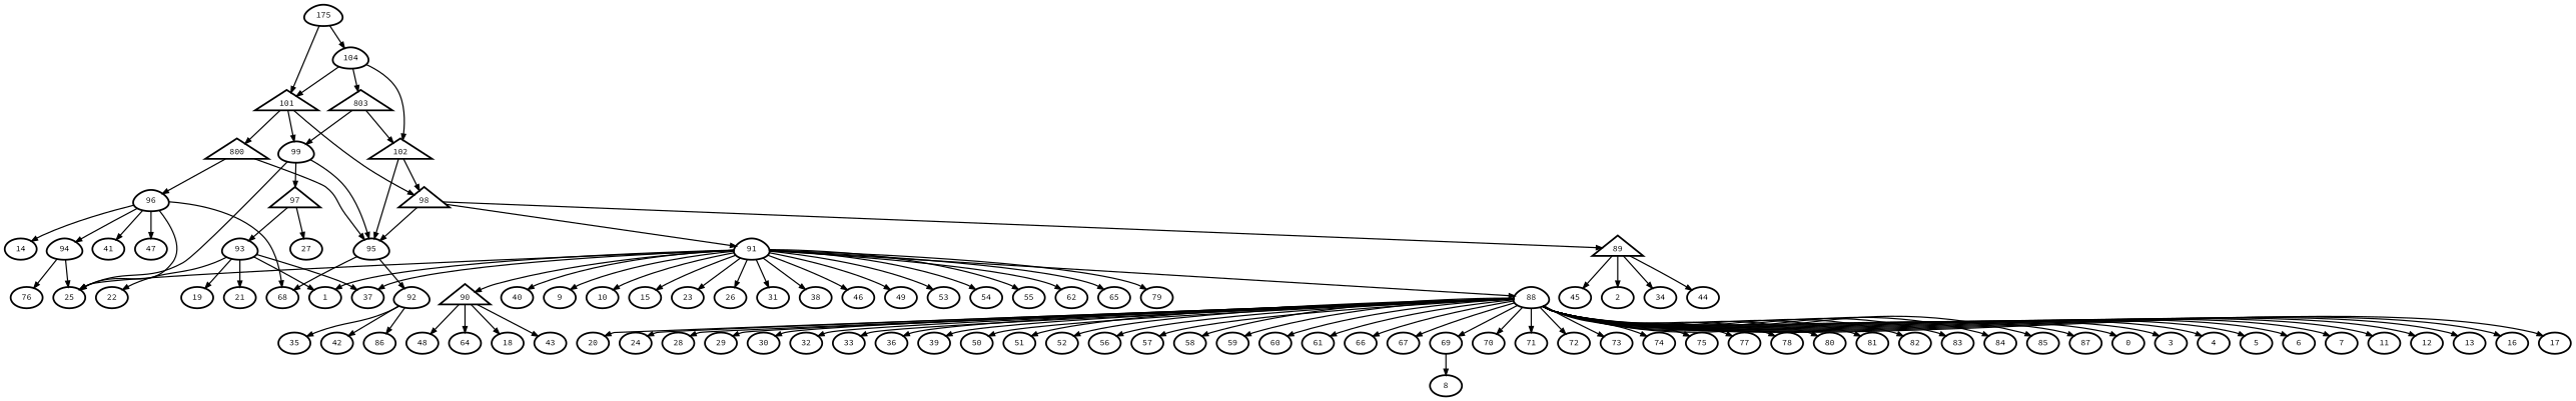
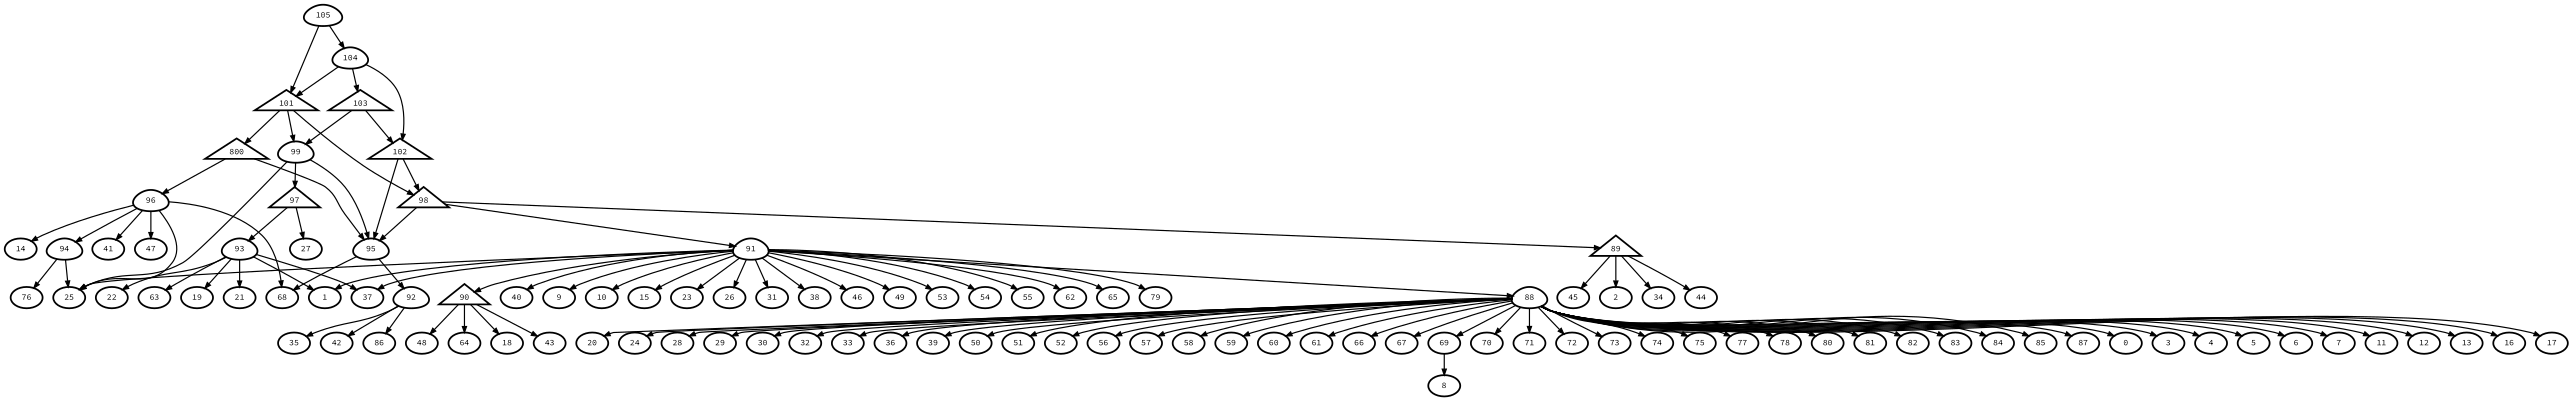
  digraph {
    fontname="Source Code Pro"
    node [fontname="Source Code Pro" penwidth=3]
    edge [fontname="Source Code Pro" penwidth=2]
    n1 [label=0]
    n2 [label=1]
    n3 [label=2]
    n4 [label=3]
    n5 [label=4]
    n6 [label=5]
    n7 [label=6]
    n8 [label=7]
    n9 [label=8]
    n10 [label=9]
    n11 [label=10]
    n12 [label=11]
    n13 [label=12]
    n14 [label=13]
    n15 [label=14]
    n16 [label=15]
    n17 [label=16]
    n18 [label=17]
    n19 [label=18]
    n20 [label=19]
    n21 [label=20]
    n22 [label=21]
    n23 [label=22]
    n24 [label=23]
    n25 [label=24]
    n26 [label=25]
    n27 [label=26]
    n28 [label=27]
    n29 [label=28]
    n30 [label=29]
    n31 [label=30]
    n32 [label=31]
    n33 [label=32]
    n34 [label=33]
    n35 [label=34]
    n36 [label=35]
    n37 [label=36]
    n38 [label=37]
    n39 [label=38]
    n40 [label=39]
    n41 [label=40]
    n42 [label=41]
    n43 [label=42]
    n44 [label=43]
    n45 [label=44]
    n46 [label=45]
    n47 [label=46]
    n48 [label=47]
    n49 [label=48]
    n50 [label=49]
    n51 [label=50]
    n52 [label=51]
    n53 [label=52]
    n54 [label=53]
    n55 [label=54]
    n56 [label=55]
    n57 [label=56]
    n58 [label=57]
    n59 [label=58]
    n60 [label=59]
    n61 [label=60]
    n62 [label=61]
    n63 [label=62]
+   n64 [label=63]
    n65 [label=64]
    n66 [label=65]
    n67 [label=66]
    n68 [label=67]
    n69 [label=68]
    n70 [label=69]
    n71 [label=70]
    n72 [label=71]
    n73 [label=72]
    n74 [label=73]
    n75 [label=74]
    n76 [label=75]
    n77 [label=76]
    n78 [label=77]
    n79 [label=78]
    n80 [label=79]
    n81 [label=80]
    n82 [label=81]
    n83 [label=82]
    n84 [label=83]
    n85 [label=84]
    n86 [label=85]
    n87 [label=86]
    n88 [label=87]
    n89 [label=88 shape=egg]
    n90 [label=91 shape=egg]
    n91 [label=90 shape=triangle]
    n92 [label=92 shape=egg]
    n93 [label=93 shape=egg]
    n94 [label=94 shape=egg]
    n95 [label=95 shape=egg]
    n96 [label=96 shape=egg]
    n97 [label=99 shape=egg]
    n98 [label=97 shape=triangle]
    n99 [label=104 shape=egg]
    n100 [label=101 shape=triangle]
    n101 [label=102 shape=triangle]
-   n102 [label=803 shape=triangle]
+   n102 [label=103 shape=triangle]
    n103 [label=98 shape=triangle]
    n104 [label=800 shape=triangle]
    n105 [label=89 shape=triangle]
-   n106 [label=175 shape=egg]
+   n106 [label=105 shape=egg]
    n70 -> n9
    n89 -> n1
    n89 -> n4
    n89 -> n5
    n89 -> n6
    n89 -> n7
    n89 -> n8
    n89 -> n12
    n89 -> n13
    n89 -> n14
    n89 -> n17
    n89 -> n18
    n89 -> n21
    n89 -> n25
    n89 -> n29
    n89 -> n30
    n89 -> n31
    n89 -> n33
    n89 -> n34
    n89 -> n37
    n89 -> n40
    n89 -> n51
    n89 -> n52
    n89 -> n53
    n89 -> n57
    n89 -> n58
    n89 -> n59
    n89 -> n60
    n89 -> n61
    n89 -> n62
    n89 -> n67
    n89 -> n68
    n89 -> n70
    n89 -> n71
    n89 -> n72
    n89 -> n73
    n89 -> n74
    n89 -> n75
    n89 -> n76
    n89 -> n78
    n89 -> n79
    n89 -> n81
    n89 -> n82
    n89 -> n83
    n89 -> n84
    n89 -> n85
    n89 -> n86
    n89 -> n88
    n90 -> n2
    n90 -> n10
    n90 -> n11
    n90 -> n16
    n90 -> n24
    n90 -> n26
    n90 -> n27
    n90 -> n32
    n90 -> n38
    n90 -> n39
    n90 -> n41
    n90 -> n47
    n90 -> n50
    n90 -> n54
    n90 -> n55
    n90 -> n56
    n90 -> n63
    n90 -> n66
    n90 -> n80
    n90 -> n89
    n90 -> n91
    n91 -> n19
    n91 -> n44
    n91 -> n49
    n91 -> n65
    n92 -> n36
    n92 -> n43
    n92 -> n87
    n93 -> n2
    n93 -> n20
    n93 -> n22
    n93 -> n23
    n93 -> n38
+   n93 -> n64
    n94 -> n26
    n94 -> n77
    n95 -> n69
    n95 -> n92
    n96 -> n15
    n96 -> n26
    n96 -> n42
    n96 -> n48
    n96 -> n69
    n96 -> n94
    n97 -> n26
    n97 -> n95
    n97 -> n98
    n98 -> n28
    n98 -> n93
    n99 -> n100
    n99 -> n101
    n99 -> n102
    n100 -> n97
    n100 -> n103
    n100 -> n104
    n101 -> n95
    n101 -> n103
    n102 -> n97
    n102 -> n101
    n103 -> n90
    n103 -> n95
    n103 -> n105
    n104 -> n95
    n104 -> n96
    n105 -> n3
    n105 -> n35
    n105 -> n45
    n105 -> n46
    n106 -> n99
    n106 -> n100
  }
